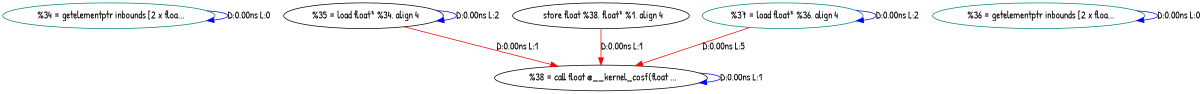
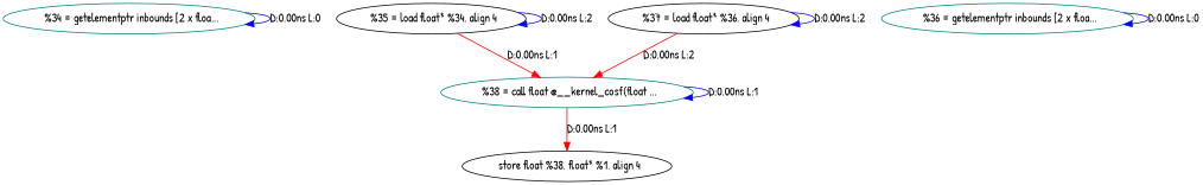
  digraph {
    fontname="Patrick Hand"
    node [color=teal fontname="Patrick Hand"]
    edge [color=blue fontname="Patrick Hand"]
    n1 [label="  %34 = getelementptr inbounds [2 x floa..."]
    n2 [color=black label="  %35 = load float* %34, align 4"]
-   n3 [color=black label="  %38 = call float @__kernel_cosf(float ..."]
+   n3 [label="  %38 = call float @__kernel_cosf(float ..."]
    n4 [color=black label="  store float %38, float* %1, align 4"]
    n5 [label="  %36 = getelementptr inbounds [2 x floa..."]
-   n6 [label="  %37 = load float* %36, align 4"]
+   n6 [color=black label="  %37 = load float* %36, align 4"]
    n1 -> n1 [label="D:0.00ns L:0"]
    n2 -> n2 [label="D:0.00ns L:2"]
    n2 -> n3 [color=red label="D:0.00ns L:1"]
    n3 -> n3 [label="D:0.00ns L:1"]
-   n4 -> n3 [color=red label="D:0.00ns L:1"]
+   n3 -> n4 [color=red label="D:0.00ns L:1"]
    n5 -> n5 [label="D:0.00ns L:0"]
-   n6 -> n3 [color=red label="D:0.00ns L:5"]
+   n6 -> n3 [color=red label="D:0.00ns L:2"]
    n6 -> n6 [label="D:0.00ns L:2"]
  }
